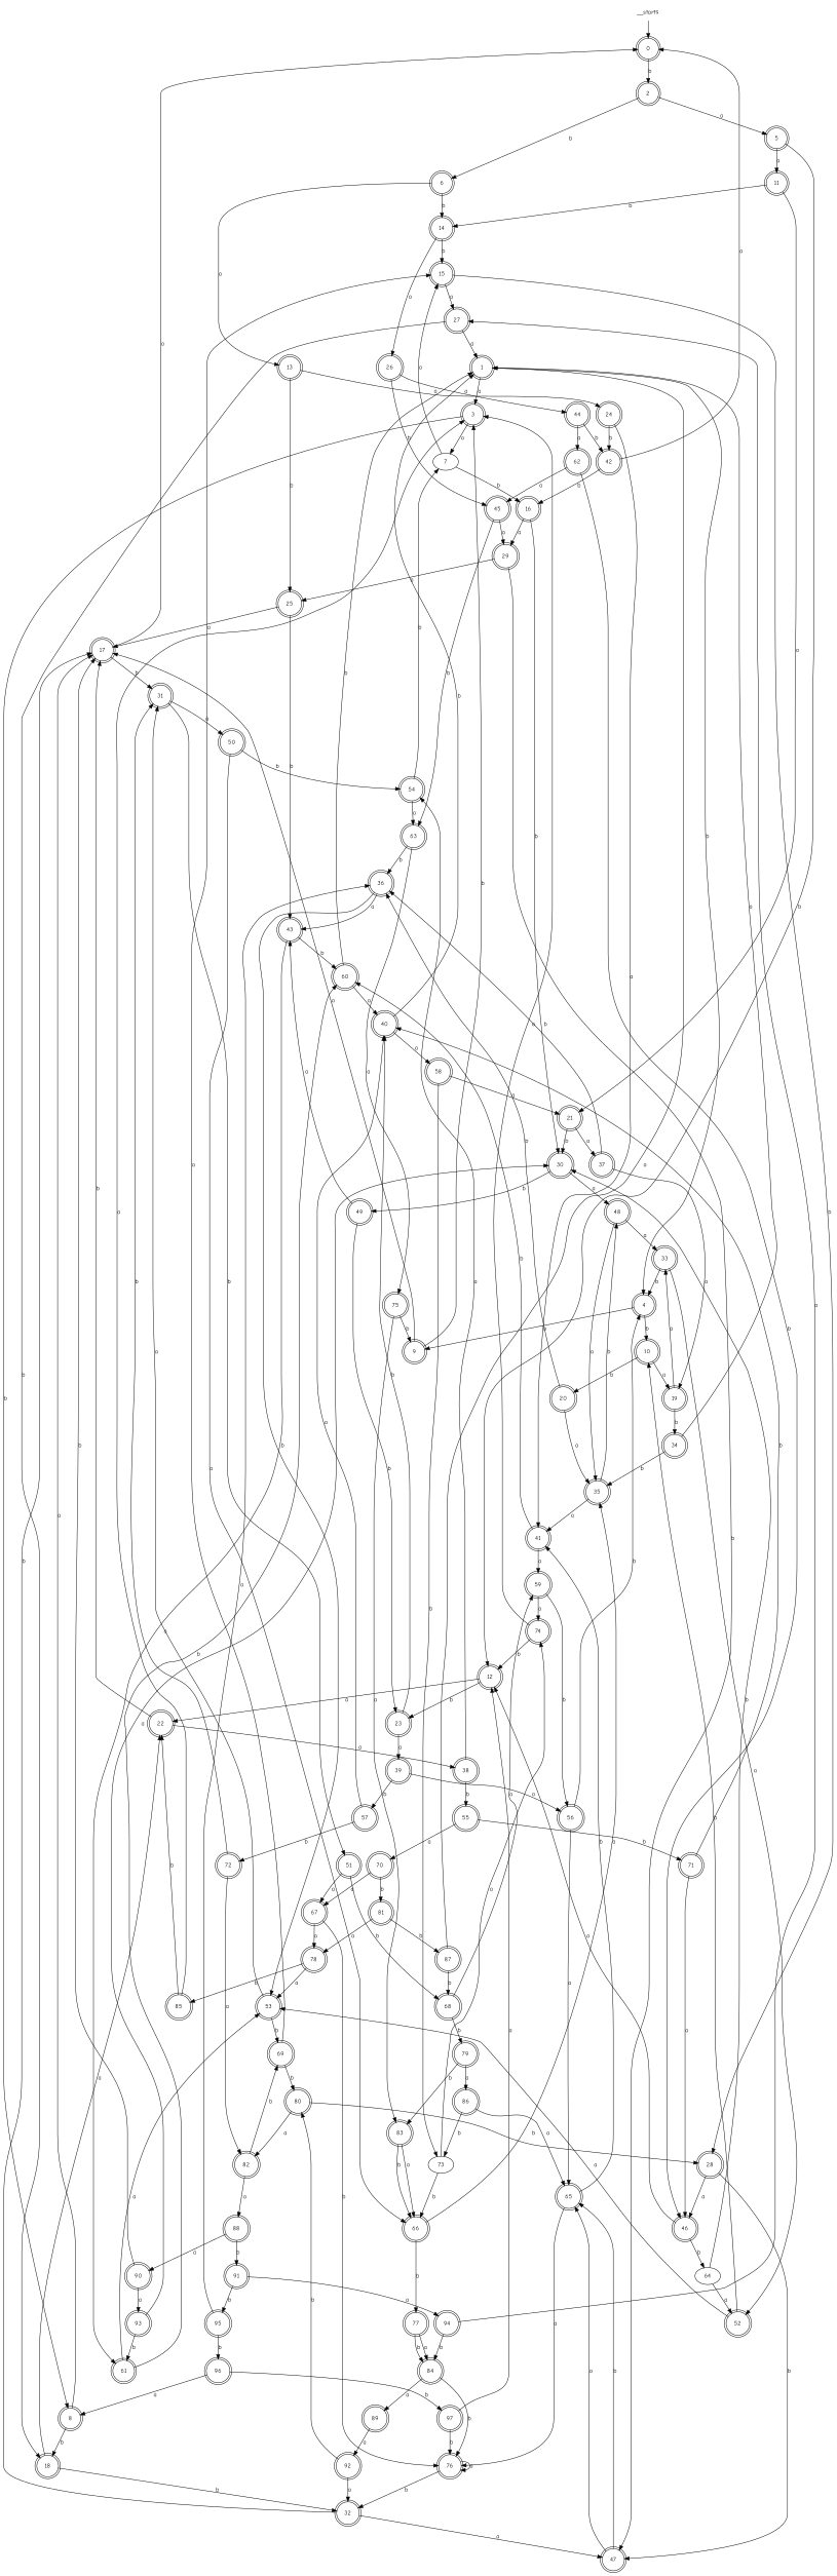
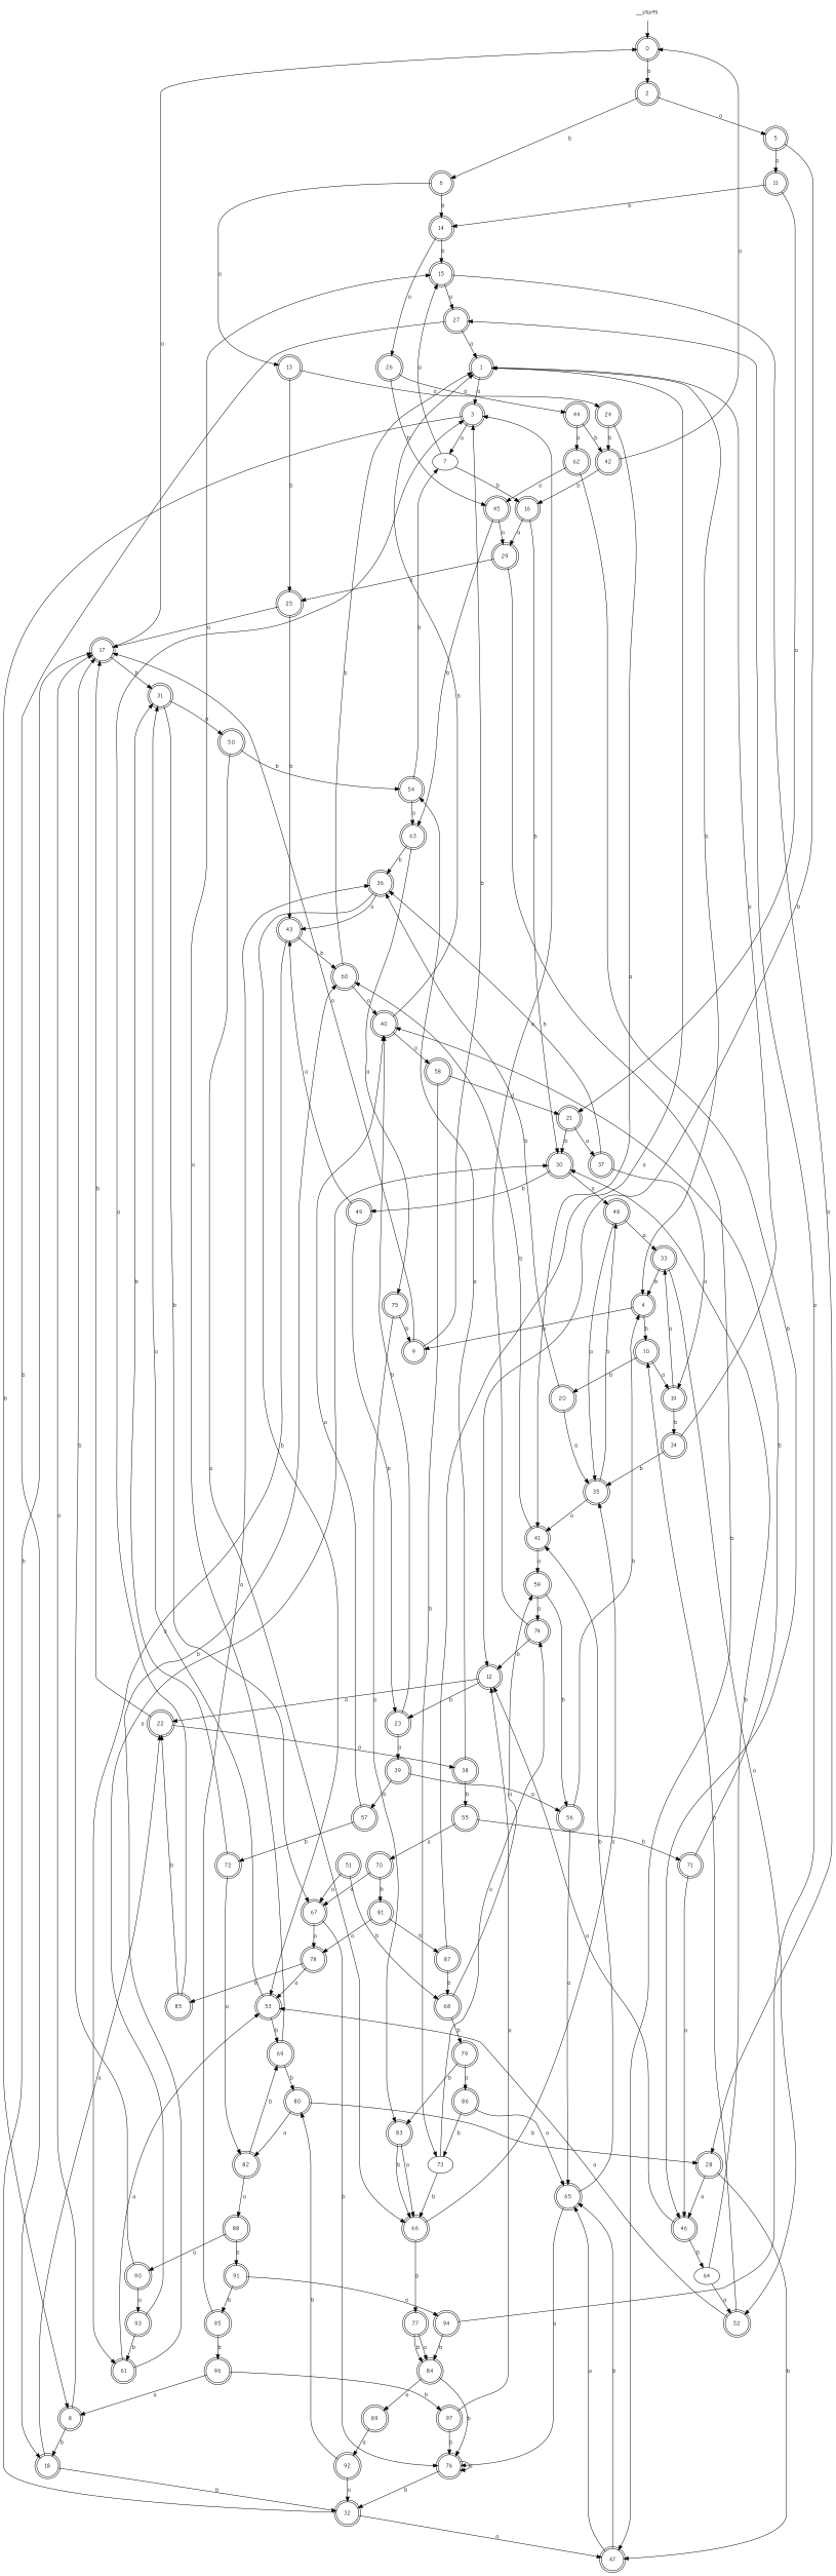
  digraph {
    fontname="Comic Neue"
    node [fontname="Comic Neue" shape=doublecircle]
    edge [fontname="Comic Neue"]
    n1 [label=__start9 shape=none]
    0
    2
    1
    3
    4
    5
    6
    7 [shape=""]
    8
    9
    10
    11
    12
    13
    14
    15
    16
    17
    18
    19
    20
    21
    22
    23
    24
    25
    26
    27
    28
    29
    30
    31
    32
    33
    34
    35
    36
    37
    38
    39
    40
    41
    42
    43
    44
    45
    46
    47
    48
    49
    50
    51
    52
    53
    54
    55
    56
    57
    58
    59
    60
    61
    62
    63
    64 [shape=""]
    65
    66
    67
    68
    69
    70
    71
    72
    73 [shape=""]
    74
    75
    76
    77
    78
    79
    80
    81
    82
    83
    84
    85
    86
    87
    88
    89
    90
    91
    92
    93
    94
    95
    96
    97
    n1 -> 0
    0 -> 2 [label=b]
    2 -> 5 [label=a]
    2 -> 6 [label=b]
    1 -> 3 [label=a]
    1 -> 4 [label=b]
    3 -> 7 [label=a]
    3 -> 8 [label=b]
    4 -> 9 [label=a]
    4 -> 10 [label=b]
    5 -> 11 [label=a]
    5 -> 12 [label=b]
    6 -> 13 [label=a]
    6 -> 14 [label=b]
    7 -> 15 [label=a]
    7 -> 16 [label=b]
    8 -> 17 [label=a]
    8 -> 18 [label=b]
    9 -> 3 [label=b]
    9 -> 17 [label=a]
    10 -> 19 [label=a]
    10 -> 20 [label=b]
    11 -> 14 [label=b]
    11 -> 21 [label=a]
    12 -> 22 [label=a]
    12 -> 23 [label=b]
    13 -> 24 [label=a]
    13 -> 25 [label=b]
    14 -> 15 [label=b]
    14 -> 26 [label=a]
    15 -> 27 [label=a]
    15 -> 28 [label=b]
    16 -> 29 [label=a]
    16 -> 30 [label=b]
    17 -> 0 [label=a]
    17 -> 31 [label=b]
    18 -> 22 [label=a]
    18 -> 32 [label=b]
    19 -> 33 [label=a]
    19 -> 34 [label=b]
    20 -> 35 [label=a]
    20 -> 36 [label=b]
    21 -> 30 [label=b]
    21 -> 37 [label=a]
    22 -> 17 [label=b]
    22 -> 38 [label=a]
    23 -> 39 [label=a]
    23 -> 40 [label=b]
    24 -> 41 [label=a]
    24 -> 42 [label=b]
    25 -> 17 [label=a]
    25 -> 43 [label=b]
    26 -> 44 [label=a]
    26 -> 45 [label=b]
    27 -> 1 [label=a]
    27 -> 18 [label=b]
    28 -> 46 [label=a]
    28 -> 47 [label=b]
    29 -> 25 [label=a]
    29 -> 47 [label=b]
    30 -> 48 [label=a]
    30 -> 49 [label=b]
    31 -> 50 [label=a]
-   31 -> 51 [label=b]
+   31 -> 67 [label=b]
    32 -> 17 [label=b]
    32 -> 47 [label=a]
    33 -> 4 [label=b]
    33 -> 52 [label=a]
    34 -> 1 [label=a]
    34 -> 35 [label=b]
    35 -> 41 [label=a]
    35 -> 48 [label=b]
    36 -> 43 [label=a]
    36 -> 53 [label=b]
    37 -> 19 [label=a]
    37 -> 36 [label=b]
    38 -> 54 [label=a]
    38 -> 55 [label=b]
    39 -> 56 [label=a]
    39 -> 57 [label=b]
    40 -> 1 [label=b]
    40 -> 58 [label=a]
    41 -> 59 [label=a]
    41 -> 60 [label=b]
    42 -> 0 [label=a]
    42 -> 16 [label=b]
    43 -> 60 [label=b]
    43 -> 61 [label=a]
    44 -> 42 [label=b]
    44 -> 62 [label=a]
    45 -> 29 [label=a]
    45 -> 63 [label=b]
    46 -> 12 [label=a]
    46 -> 64 [label=b]
    47 -> 65 [label=a]
    47 -> 65 [label=b]
    48 -> 33 [label=a]
    48 -> 35 [label=a]
    49 -> 23 [label=b]
    49 -> 43 [label=a]
    50 -> 54 [label=b]
    50 -> 66 [label=a]
    51 -> 67 [label=a]
    51 -> 68 [label=b]
    52 -> 10 [label=b]
    52 -> 53 [label=a]
    53 -> 31 [label=a]
    53 -> 69 [label=b]
    54 -> 7 [label=b]
    54 -> 63 [label=a]
    55 -> 70 [label=a]
    55 -> 71 [label=b]
    56 -> 4 [label=b]
    56 -> 65 [label=a]
    57 -> 40 [label=a]
    57 -> 72 [label=b]
    58 -> 21 [label=a]
    58 -> 73 [label=b]
    59 -> 56 [label=b]
    59 -> 74 [label=a]
    60 -> 1 [label=b]
    60 -> 40 [label=a]
    61 -> 53 [label=a]
    61 -> 60 [label=b]
    62 -> 45 [label=a]
    62 -> 46 [label=b]
    63 -> 36 [label=b]
    63 -> 75 [label=a]
    64 -> 30 [label=b]
    64 -> 52 [label=a]
    65 -> 41 [label=b]
    65 -> 76 [label=a]
    66 -> 35 [label=a]
    66 -> 77 [label=b]
    67 -> 76 [label=b]
    67 -> 78 [label=a]
    68 -> 59 [label=a]
    68 -> 79 [label=b]
    69 -> 15 [label=a]
    69 -> 80 [label=b]
    70 -> 67 [label=a]
    70 -> 81 [label=b]
    71 -> 40 [label=b]
    71 -> 46 [label=a]
    72 -> 31 [label=b]
    72 -> 82 [label=a]
    73 -> 66 [label=b]
    73 -> 74 [label=a]
    74 -> 3 [label=a]
    74 -> 12 [label=b]
    75 -> 9 [label=b]
    75 -> 83 [label=a]
    76 -> 32 [label=b]
    76 -> 76 [label=a]
    77 -> 84 [label=a]
    77 -> 84 [label=b]
    78 -> 53 [label=a]
    78 -> 85 [label=b]
    79 -> 83 [label=b]
    79 -> 86 [label=a]
    80 -> 28 [label=b]
    80 -> 82 [label=a]
    81 -> 78 [label=a]
    81 -> 87 [label=b]
    82 -> 69 [label=b]
    82 -> 88 [label=a]
    83 -> 66 [label=a]
    83 -> 66 [label=b]
    84 -> 76 [label=b]
    84 -> 89 [label=a]
    85 -> 3 [label=a]
    85 -> 22 [label=b]
    86 -> 65 [label=a]
    86 -> 73 [label=b]
    87 -> 1 [label=a]
    87 -> 68 [label=b]
    88 -> 90 [label=a]
    88 -> 91 [label=b]
    89 -> 92 [label=a]
    90 -> 17 [label=b]
    90 -> 93 [label=a]
    91 -> 94 [label=a]
    91 -> 95 [label=b]
    92 -> 32 [label=a]
    92 -> 80 [label=b]
    93 -> 30 [label=a]
    93 -> 61 [label=b]
    94 -> 27 [label=a]
    94 -> 84 [label=b]
    95 -> 36 [label=a]
    95 -> 96 [label=b]
    96 -> 8 [label=a]
    96 -> 97 [label=b]
    97 -> 12 [label=a]
    97 -> 76 [label=b]
  }
